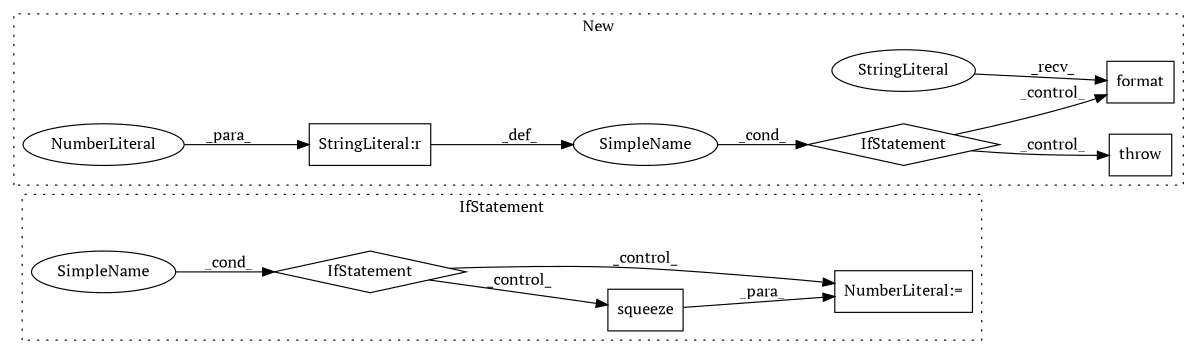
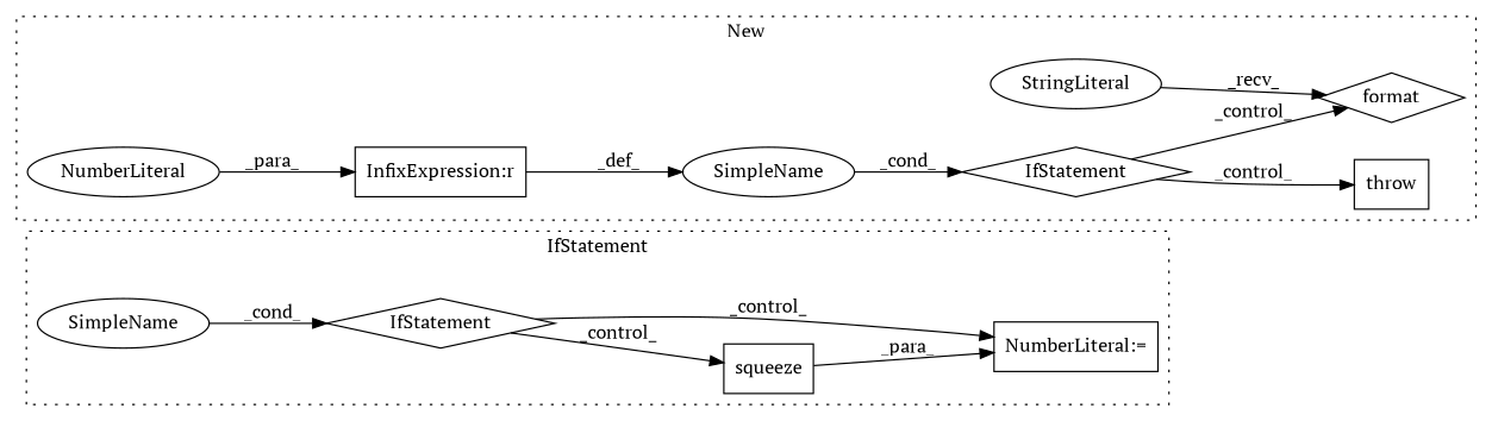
  digraph {
    fontname="PT Serif"
    rankdir=LR
    node [a=32 fontname="PT Serif" shape=box]
    edge [fontname="PT Serif"]
    n1 [l="8,1" label=squeeze s="1181,1198"]
    n2 [a=25 l="4,2" label=IfStatement s="1133,1158" shape=diamond]
    n3 [a=42 label=SimpleName shape=ellipse]
    n4 [a=7 l=1 label="NumberLiteral:=" s=1174]
-   n5 [l="7,1" label=format s="3306,3324"]
+   n5 [l="7,1" label=format s="3306,3324" shape=diamond]
    n6 [a=45 l=37 label=StringLiteral s=3268 shape=ellipse]
    n7 [a=42 label=SimpleName shape=ellipse]
-   n8 [a=27 l=4 label="StringLiteral:r" s=3169]
+   n8 [a=27 l=4 label="InfixExpression:r" s=3169]
    n9 [a=34 l=1 label=NumberLiteral s=3173 shape=ellipse]
    n10 [a=25 l="4,2" label=IfStatement s="3149,3174" shape=diamond]
    n11 [a=53 l=6 label=throw s=3251]
    subgraph cluster_1 {
      label=IfStatement
      style=dotted
      n1
      n2
      n3
      n4
    }
    subgraph cluster_2 {
      label=New
      style=dotted
      n5
      n6
      n7
      n8
      n9
      n10
      n11
    }
    n1 -> n4 [label=_para_]
    n2 -> n1 [label=_control_]
    n2 -> n4 [label=_control_]
    n3 -> n2 [label=_cond_]
    n6 -> n5 [label=_recv_]
    n7 -> n10 [label=_cond_]
    n8 -> n7 [label=_def_]
    n9 -> n8 [label=_para_]
    n10 -> n5 [label=_control_]
    n10 -> n11 [label=_control_]
  }
